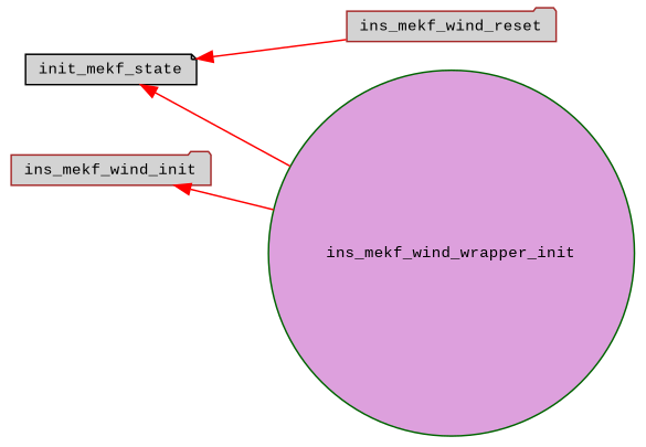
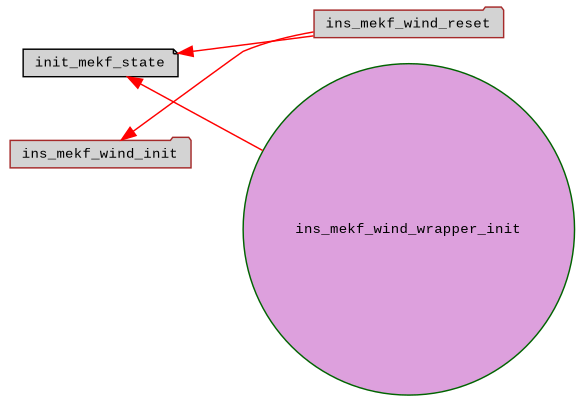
  digraph {
    fontname="Liberation Mono"
    rankdir=LR
    node [color=brown fillcolor=lightgrey fontname="Liberation Mono" fontsize=10 shape=folder style=filled]
    edge [color=red dir=back fontname="Liberation Mono" fontsize=10 labelfontname=FreeSans labelfontsize=10 style=solid]
    n1 [color=black fontcolor=black height=0.2 label=init_mekf_state shape=note width=0.4]
    n2 [height=0.2 label=ins_mekf_wind_reset width=0.4]
    n3 [color=darkgreen fillcolor=plum height=0.2 label=ins_mekf_wind_wrapper_init shape=circle width=0.4]
    n4 [height=0.2 label=ins_mekf_wind_init width=0.4]
    n1 -> n2
    n1 -> n3
-   n4 -> n3
+   n4 -> n2
  }
